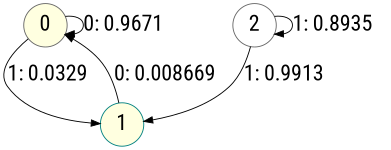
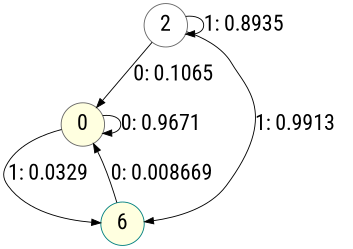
  digraph {
    fontname="Roboto Condensed"
    node [color=gray40 fillcolor=lightyellow fontname="Roboto Condensed" fontsize=24 shape=circle style=filled]
    edge [fontname="Roboto Condensed" fontsize=24]
    0
-   1 [color=teal]
+   1 [color=teal label=6]
    2 [fillcolor=white]
    0 -> 0 [label="0: 0.9671   "]
    0 -> 1 [label="1: 0.0329   "]
    1 -> 0 [label="0: 0.008669  "]
+   2 -> 0 [label="0: 0.1065   "]
    2 -> 1 [label="1: 0.9913   "]
    2 -> 2 [label="1: 0.8935   "]
  }
